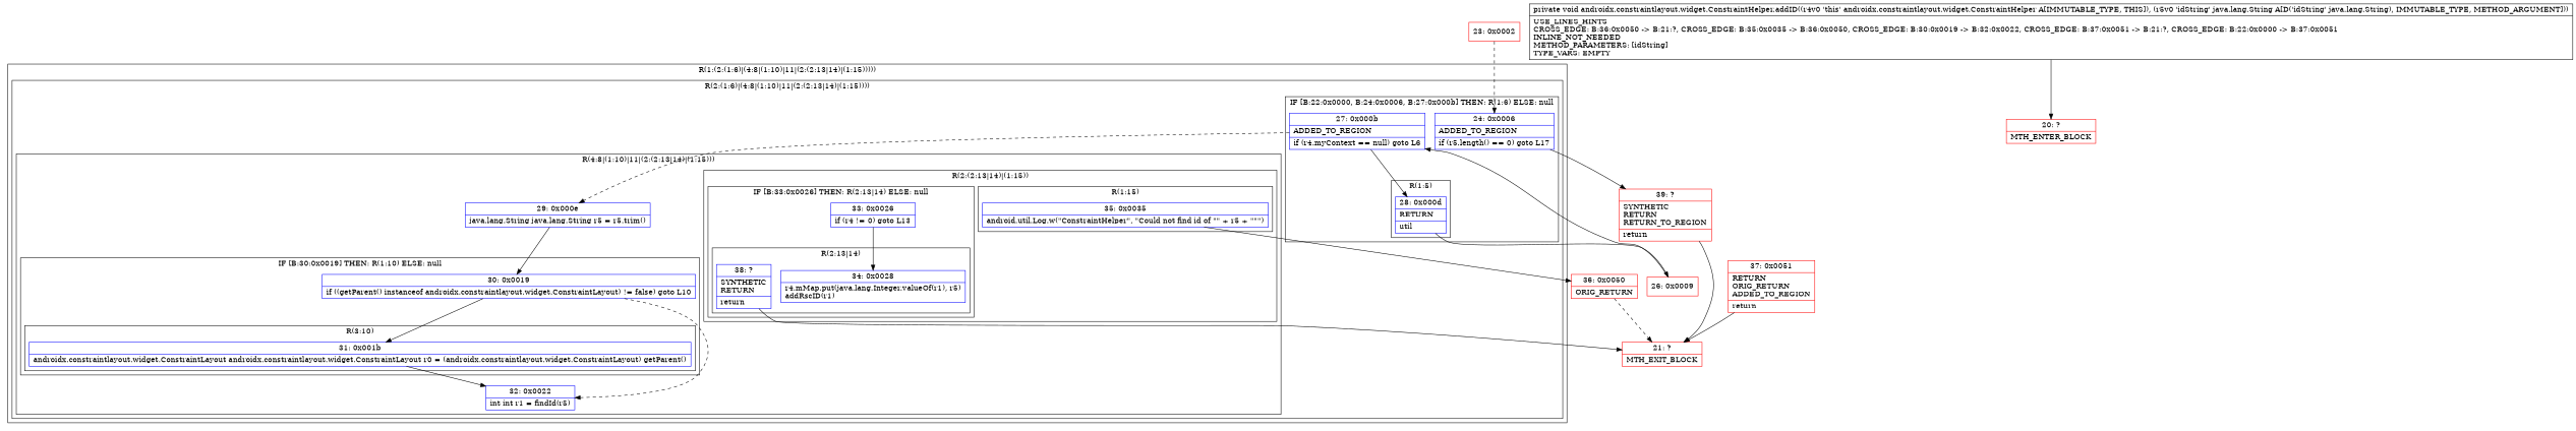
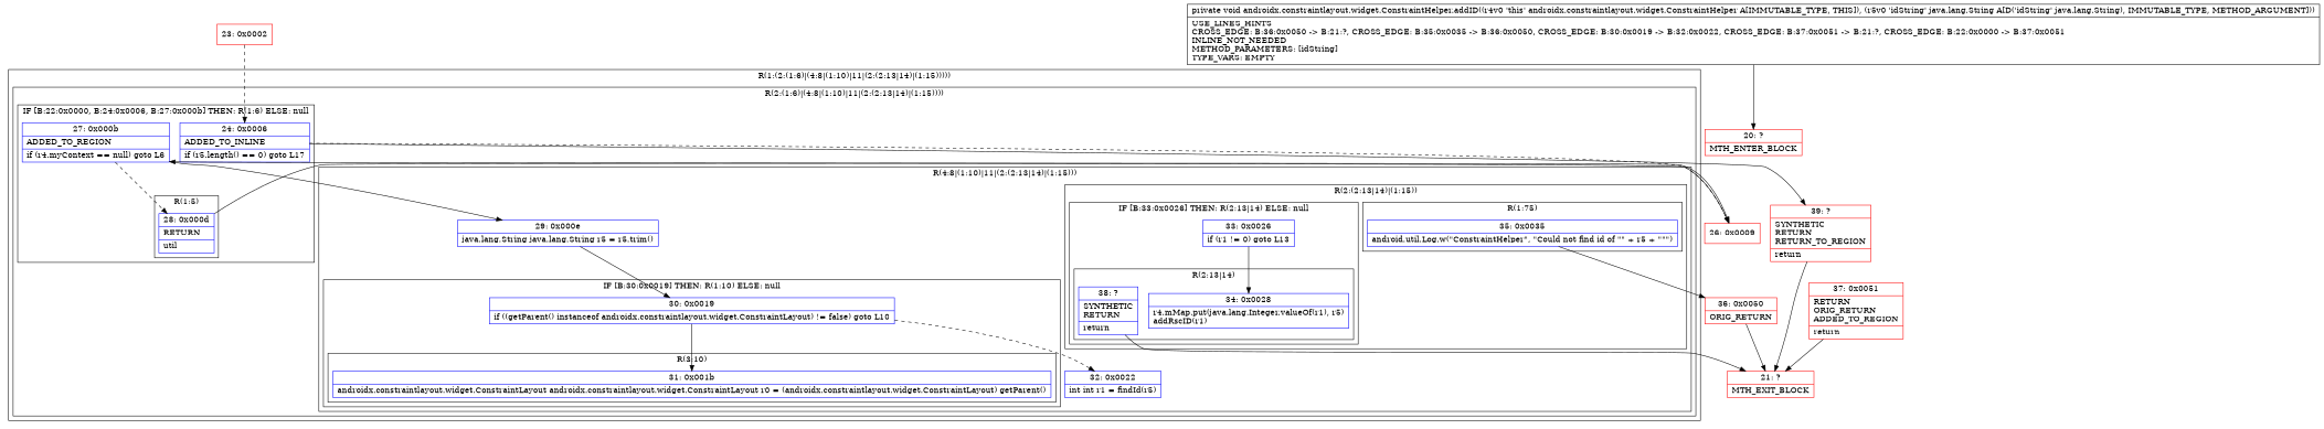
  digraph {
    node [color=blue shape=record]
    n1 [label="{28\:\ 0x000d|RETURN\l|util\l}"]
-   n2 [label="{24\:\ 0x0006|ADDED_TO_REGION\l|if (r5.length() == 0) goto L17\l}"]
+   n2 [label="{24\:\ 0x0006|ADDED_TO_INLINE\l|if (r5.length() == 0) goto L17\l}"]
    n3 [label="{27\:\ 0x000b|ADDED_TO_REGION\l|if (r4.myContext == null) goto L6\l}"]
    n4 [label="{31\:\ 0x001b|androidx.constraintlayout.widget.ConstraintLayout androidx.constraintlayout.widget.ConstraintLayout r0 = (androidx.constraintlayout.widget.ConstraintLayout) getParent()\l}"]
    n5 [label="{30\:\ 0x0019|if ((getParent() instanceof androidx.constraintlayout.widget.ConstraintLayout) != false) goto L10\l}"]
    n6 [label="{34\:\ 0x0028|r4.mMap.put(java.lang.Integer.valueOf(r1), r5)\laddRscID(r1)\l}"]
    n7 [label="{38\:\ ?|SYNTHETIC\lRETURN\l|return\l}"]
-   n8 [label="{33\:\ 0x0026|if (r4 != 0) goto L13\l}"]
+   n8 [label="{33\:\ 0x0026|if (r1 != 0) goto L13\l}"]
    n9 [label="{35\:\ 0x0035|android.util.Log.w(\"ConstraintHelper\", \"Could not find id of \"\" + r5 + \"\"\")\l}"]
    n10 [label="{29\:\ 0x000e|java.lang.String java.lang.String r5 = r5.trim()\l}"]
    n11 [label="{32\:\ 0x0022|int int r1 = findId(r5)\l}"]
    n12 [color=red label="{26\:\ 0x0009}"]
    n13 [color=red label="{39\:\ ?|SYNTHETIC\lRETURN\lRETURN_TO_REGION\l|return\l}"]
    n14 [color=red label="{21\:\ ?|MTH_EXIT_BLOCK\l}"]
    n15 [color=red label="{36\:\ 0x0050|ORIG_RETURN\l}"]
    n16 [color=red label="{23\:\ 0x0002}"]
    n17 [color=red label="{37\:\ 0x0051|RETURN\lORIG_RETURN\lADDED_TO_REGION\l|return\l}"]
    n18 [color=red label="{20\:\ ?|MTH_ENTER_BLOCK\l}"]
    n19 [label="{private void androidx.constraintlayout.widget.ConstraintHelper.addID((r4v0 'this' androidx.constraintlayout.widget.ConstraintHelper A[IMMUTABLE_TYPE, THIS]), (r5v0 'idString' java.lang.String A[D('idString' java.lang.String), IMMUTABLE_TYPE, METHOD_ARGUMENT]))  | USE_LINES_HINTS\lCROSS_EDGE: B:36:0x0050 \-\> B:21:?, CROSS_EDGE: B:35:0x0035 \-\> B:36:0x0050, CROSS_EDGE: B:30:0x0019 \-\> B:32:0x0022, CROSS_EDGE: B:37:0x0051 \-\> B:21:?, CROSS_EDGE: B:22:0x0000 \-\> B:37:0x0051\lINLINE_NOT_NEEDED\lMETHOD_PARAMETERS: [idString]\lTYPE_VARS: EMPTY\l}" color=""]
    subgraph cluster_1 {
      label="R(1:(2:(1:6)|(4:8|(1:10)|11|(2:(2:13|14)|(1:15)))))"
      subgraph cluster_2 {
        label="R(2:(1:6)|(4:8|(1:10)|11|(2:(2:13|14)|(1:15))))"
        subgraph cluster_3 {
          label="IF [B:22:0x0000, B:24:0x0006, B:27:0x000b] THEN: R(1:6) ELSE: null"
          n2
          n3
          subgraph cluster_4 {
            label="R(1:5)"
            n1
          }
        }
        subgraph cluster_5 {
          label="R(4:8|(1:10)|11|(2:(2:13|14)|(1:15)))"
          n10
          n11
          subgraph cluster_6 {
            label="IF [B:30:0x0019] THEN: R(1:10) ELSE: null"
            n5
            subgraph cluster_7 {
              label="R(3:10)"
              n4
            }
          }
          subgraph cluster_8 {
            label="R(2:(2:13|14)|(1:15))"
            subgraph cluster_9 {
              label="IF [B:33:0x0026] THEN: R(2:13|14) ELSE: null"
              n8
              subgraph cluster_10 {
                label="R(2:13|14)"
                n6
                n7
              }
            }
            subgraph cluster_11 {
-             label="R(1:15)"
+             label="R(1:75)"
              n9
            }
          }
        }
      }
    }
    n1 -> n12
+   n2 -> n12 [style=dashed]
    n2 -> n13
-   n3 -> n1
-   n3 -> n10 [style=dashed]
-   n4 -> n11
+   n3 -> n1 [style=dashed]
+   n3 -> n10 [style=solid]
    n5 -> n4
    n5 -> n11 [style=dashed]
    n7 -> n14
    n8 -> n6
    n9 -> n15
    n10 -> n5
    n12 -> n3
    n13 -> n14
-   n15 -> n14 [style=dashed]
+   n15 -> n14
    n16 -> n2 [style=dashed]
    n17 -> n14
    n19 -> n18
  }
